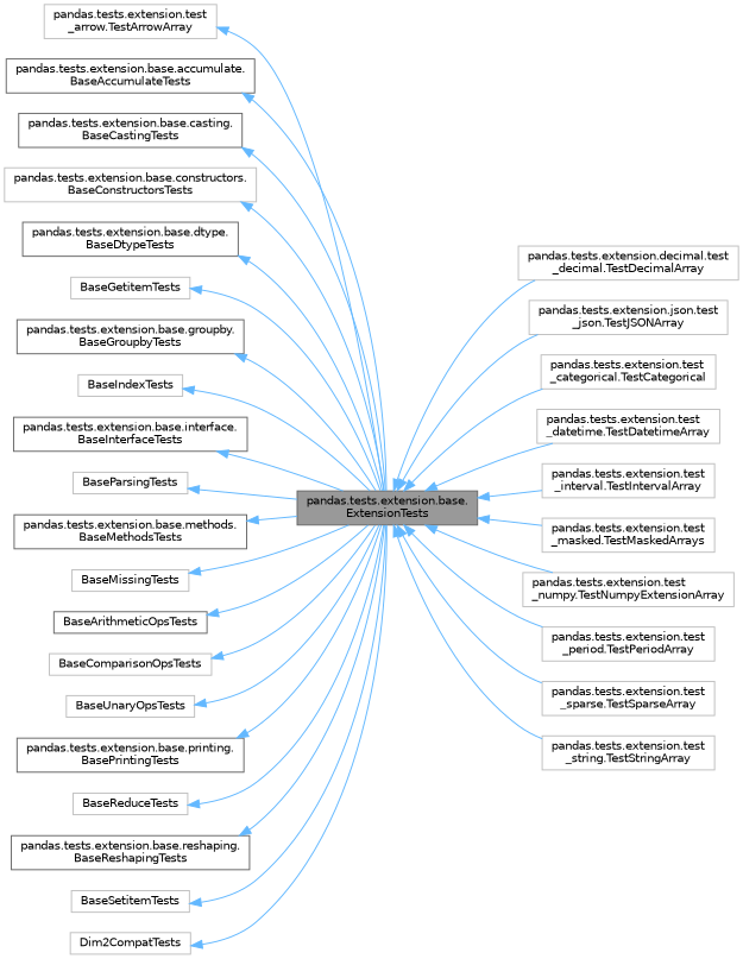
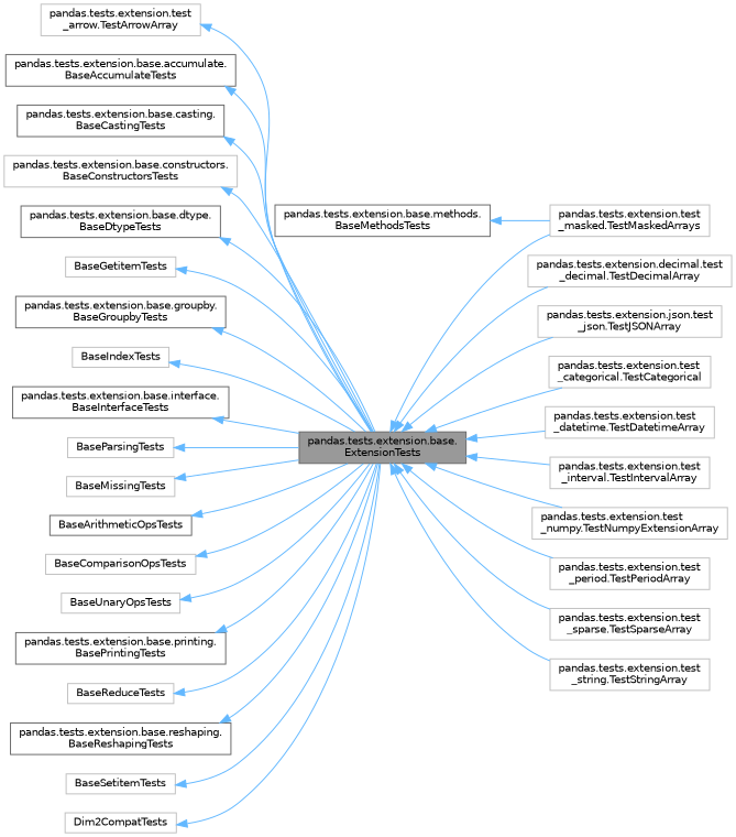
  digraph {
    rankdir=LR
    node [color=grey75 fillcolor=white fontname=Helvetica fontsize=10 shape=box style=filled]
    edge [color=steelblue1 dir=back fontname=Helvetica fontsize=10 labelfontname=Helvetica labelfontsize=10 style=solid]
    n1 [color=gray40 fillcolor=grey60 fontcolor=black height=0.2 label="pandas.tests.extension.base.\lExtensionTests" width=0.4]
    n2 [height=0.2 label="pandas.tests.extension.decimal.test\l_decimal.TestDecimalArray" width=0.4]
    n3 [height=0.2 label="pandas.tests.extension.json.test\l_json.TestJSONArray" width=0.4]
    n4 [height=0.2 label="pandas.tests.extension.test\l_categorical.TestCategorical" width=0.4]
    n5 [height=0.2 label="pandas.tests.extension.test\l_datetime.TestDatetimeArray" width=0.4]
    n6 [height=0.2 label="pandas.tests.extension.test\l_interval.TestIntervalArray" width=0.4]
    n7 [height=0.2 label="pandas.tests.extension.test\l_masked.TestMaskedArrays" width=0.4]
    n8 [height=0.2 label="pandas.tests.extension.test\l_numpy.TestNumpyExtensionArray" width=0.4]
    n9 [height=0.2 label="pandas.tests.extension.test\l_period.TestPeriodArray" width=0.4]
    n10 [height=0.2 label="pandas.tests.extension.test\l_sparse.TestSparseArray" width=0.4]
    n11 [height=0.2 label="pandas.tests.extension.test\l_string.TestStringArray" width=0.4]
    n12 [height=0.2 label="pandas.tests.extension.test\l_arrow.TestArrowArray" width=0.4]
    n13 [color=gray40 height=0.2 label="pandas.tests.extension.base.accumulate.\lBaseAccumulateTests" width=0.4]
    n14 [color=gray40 height=0.2 label="pandas.tests.extension.base.casting.\lBaseCastingTests" width=0.4]
    n15 [height=0.2 label="pandas.tests.extension.base.constructors.\lBaseConstructorsTests" width=0.4]
    n16 [color=gray40 height=0.2 label="pandas.tests.extension.base.dtype.\lBaseDtypeTests" width=0.4]
    n17 [height=0.2 label=BaseGetitemTests width=0.4]
    n18 [color=gray40 height=0.2 label="pandas.tests.extension.base.groupby.\lBaseGroupbyTests" width=0.4]
    n19 [height=0.2 label=BaseIndexTests width=0.4]
    n20 [color=gray40 height=0.2 label="pandas.tests.extension.base.interface.\lBaseInterfaceTests" width=0.4]
    n21 [height=0.2 label=BaseParsingTests width=0.4]
    n22 [color=gray40 height=0.2 label="pandas.tests.extension.base.methods.\lBaseMethodsTests" width=0.4]
    n23 [height=0.2 label=BaseMissingTests width=0.4]
    n24 [color=gray40 height=0.2 label=BaseArithmeticOpsTests width=0.4]
    n25 [height=0.2 label=BaseComparisonOpsTests width=0.4]
    n26 [height=0.2 label=BaseUnaryOpsTests width=0.4]
    n27 [color=gray40 height=0.2 label="pandas.tests.extension.base.printing.\lBasePrintingTests" width=0.4]
    n28 [height=0.2 label=BaseReduceTests width=0.4]
    n29 [color=gray40 height=0.2 label="pandas.tests.extension.base.reshaping.\lBaseReshapingTests" width=0.4]
    n30 [height=0.2 label=BaseSetitemTests width=0.4]
    n31 [height=0.2 label=Dim2CompatTests width=0.4]
    n1 -> n2
    n1 -> n3
    n1 -> n4
    n1 -> n5
    n1 -> n6
    n1 -> n7
    n1 -> n8
    n1 -> n9
    n1 -> n10
    n1 -> n11
    n12 -> n1
    n13 -> n1
    n14 -> n1
    n15 -> n1
    n16 -> n1
    n17 -> n1
    n18 -> n1
    n19 -> n1
    n20 -> n1
    n21 -> n1
-   n22 -> n1
+   n22 -> n7
    n23 -> n1
    n24 -> n1
    n25 -> n1
    n26 -> n1
    n27 -> n1
    n28 -> n1
    n29 -> n1
    n30 -> n1
    n31 -> n1
  }
